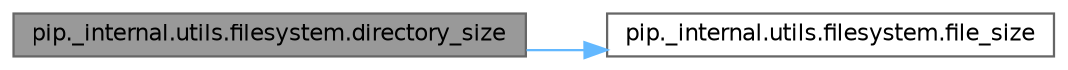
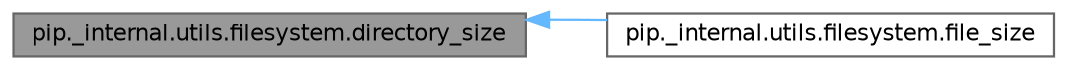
  digraph {
    rankdir=LR
    node [fontname=Helvetica fontsize=10 shape=box style=filled]
    n1 [color=gray40 fillcolor=grey60 fontcolor=black height=0.2 label="pip._internal.utils.filesystem.directory_size" width=0.4]
    n2 [color=grey40 fillcolor=white height=0.2 label="pip._internal.utils.filesystem.file_size" width=0.4]
-   n1 -> n2 [color=steelblue1 fontname=Helvetica fontsize=10 labelfontname=Helvetica labelfontsize=10 style=solid]
+   n2 -> n1 [color=steelblue1 fontname=Helvetica fontsize=10 labelfontname=Helvetica labelfontsize=10 style=solid]
  }
